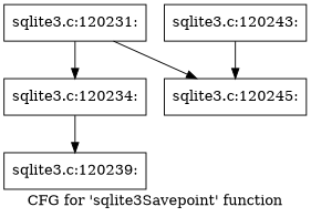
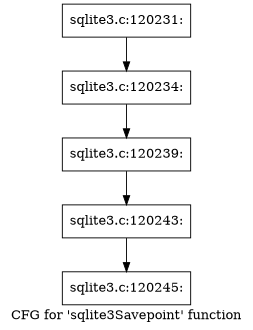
  digraph {
    label="CFG for 'sqlite3Savepoint' function"
    node [shape=record]
    n1 [label="{sqlite3.c:120231:}"]
    n2 [label="{sqlite3.c:120234:}"]
    n3 [label="{sqlite3.c:120245:}"]
    n4 [label="{sqlite3.c:120239:}"]
    n5 [label="{sqlite3.c:120243:}"]
    n1 -> n2
-   n1 -> n3
    n2 -> n4
+   n4 -> n5
    n5 -> n3
  }
